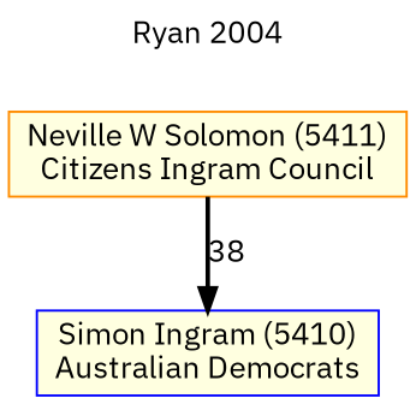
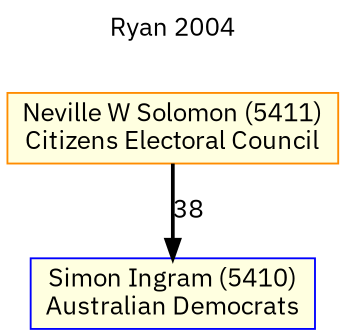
  digraph {
    label="Ryan 2004"
    labelloc=t
    mclimit=10
    fontname="IBM Plex Sans"
    node [shape=box style=filled fillcolor=lightyellow fontname="IBM Plex Sans"]
    n1 [label="Simon Ingram (5410)\nAustralian Democrats" color=blue]
-   n2 [label="Neville W Solomon (5411)\nCitizens Ingram Council" color=darkorange]
+   n2 [label="Neville W Solomon (5411)\nCitizens Electoral Council" color=darkorange]
    n2 -> n1 [label=38 style=bold fontname="IBM Plex Sans"]
  }
